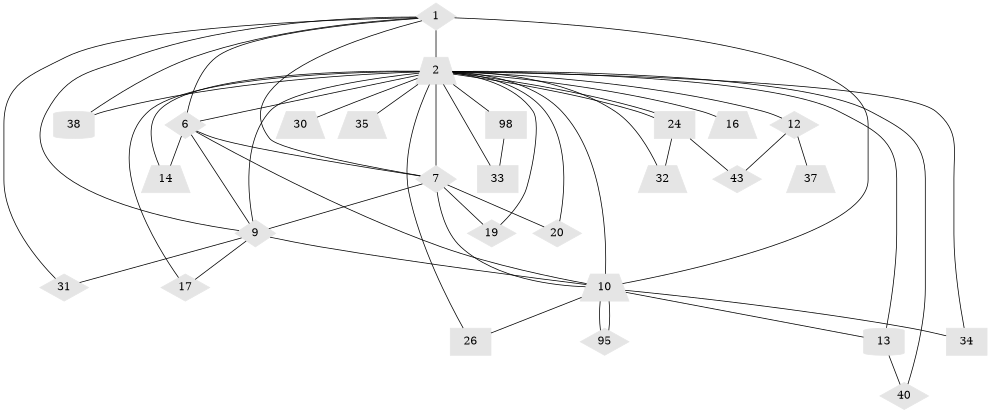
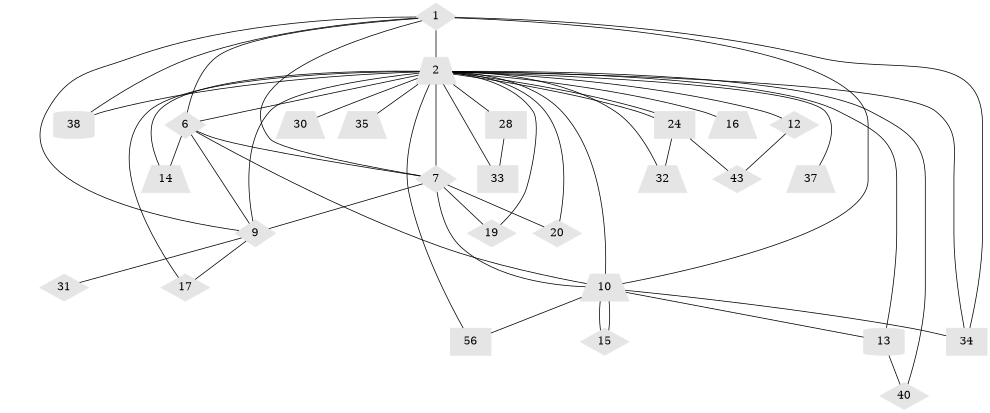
  graph {
    node [color=gray90 shape=diamond style=filled]
    2 [shape=trapezium super="+54+44+27+3+8+4+22+11+39+18+5"]
    6
    7
    9
    10 [shape=trapezium super="+23+36"]
    38 [shape=cylinder]
    12
    13 [shape=cylinder]
    14 [shape=trapezium]
    16 [shape=trapezium]
    17
    19
    20
    24 [shape=box]
-   26 [shape=box]
-   28 [shape=box label=98]
+   26 [shape=box label=56]
+   28 [shape=box]
    30 [shape=trapezium]
    32 [shape=trapezium]
    33 [shape=box]
    34 [shape=box]
    35 [shape=trapezium]
    37 [shape=trapezium]
    40
    1
    31
-   15 [label=95]
+   15
    43
    2 -- 6 [weight=8]
    2 -- 7 [weight=6]
    2 -- 9 [weight=6]
    2 -- 10 [weight=7]
    2 -- 38
    2 -- 12 [weight=2]
    2 -- 13 [weight=2]
    2 -- 14
    2 -- 16 [weight=2]
    2 -- 17
    2 -- 19
    2 -- 20
    2 -- 24 [weight=2]
    2 -- 24
    2 -- 26
    2 -- 28 [weight=3]
    2 -- 30 [weight=2]
    2 -- 32
    2 -- 33
    2 -- 34
    2 -- 35 [weight=2]
-   12 -- 37 [weight=2]
+   2 -- 37 [weight=2]
    2 -- 40
    6 -- 7
    6 -- 9
    6 -- 10
    6 -- 14
    7 -- 9
    7 -- 10
    7 -- 19
    7 -- 20
-   9 -- 10
    9 -- 17
    9 -- 31
    10 -- 13
    10 -- 26
    10 -- 34
    10 -- 15
    10 -- 15
    12 -- 43
    13 -- 40
    24 -- 32
    24 -- 43
    28 -- 33
    1 -- 2 [weight=7]
    1 -- 6
    1 -- 7
    1 -- 9
    1 -- 10 [weight=2]
    1 -- 38
-   1 -- 31
+   1 -- 34
  }
